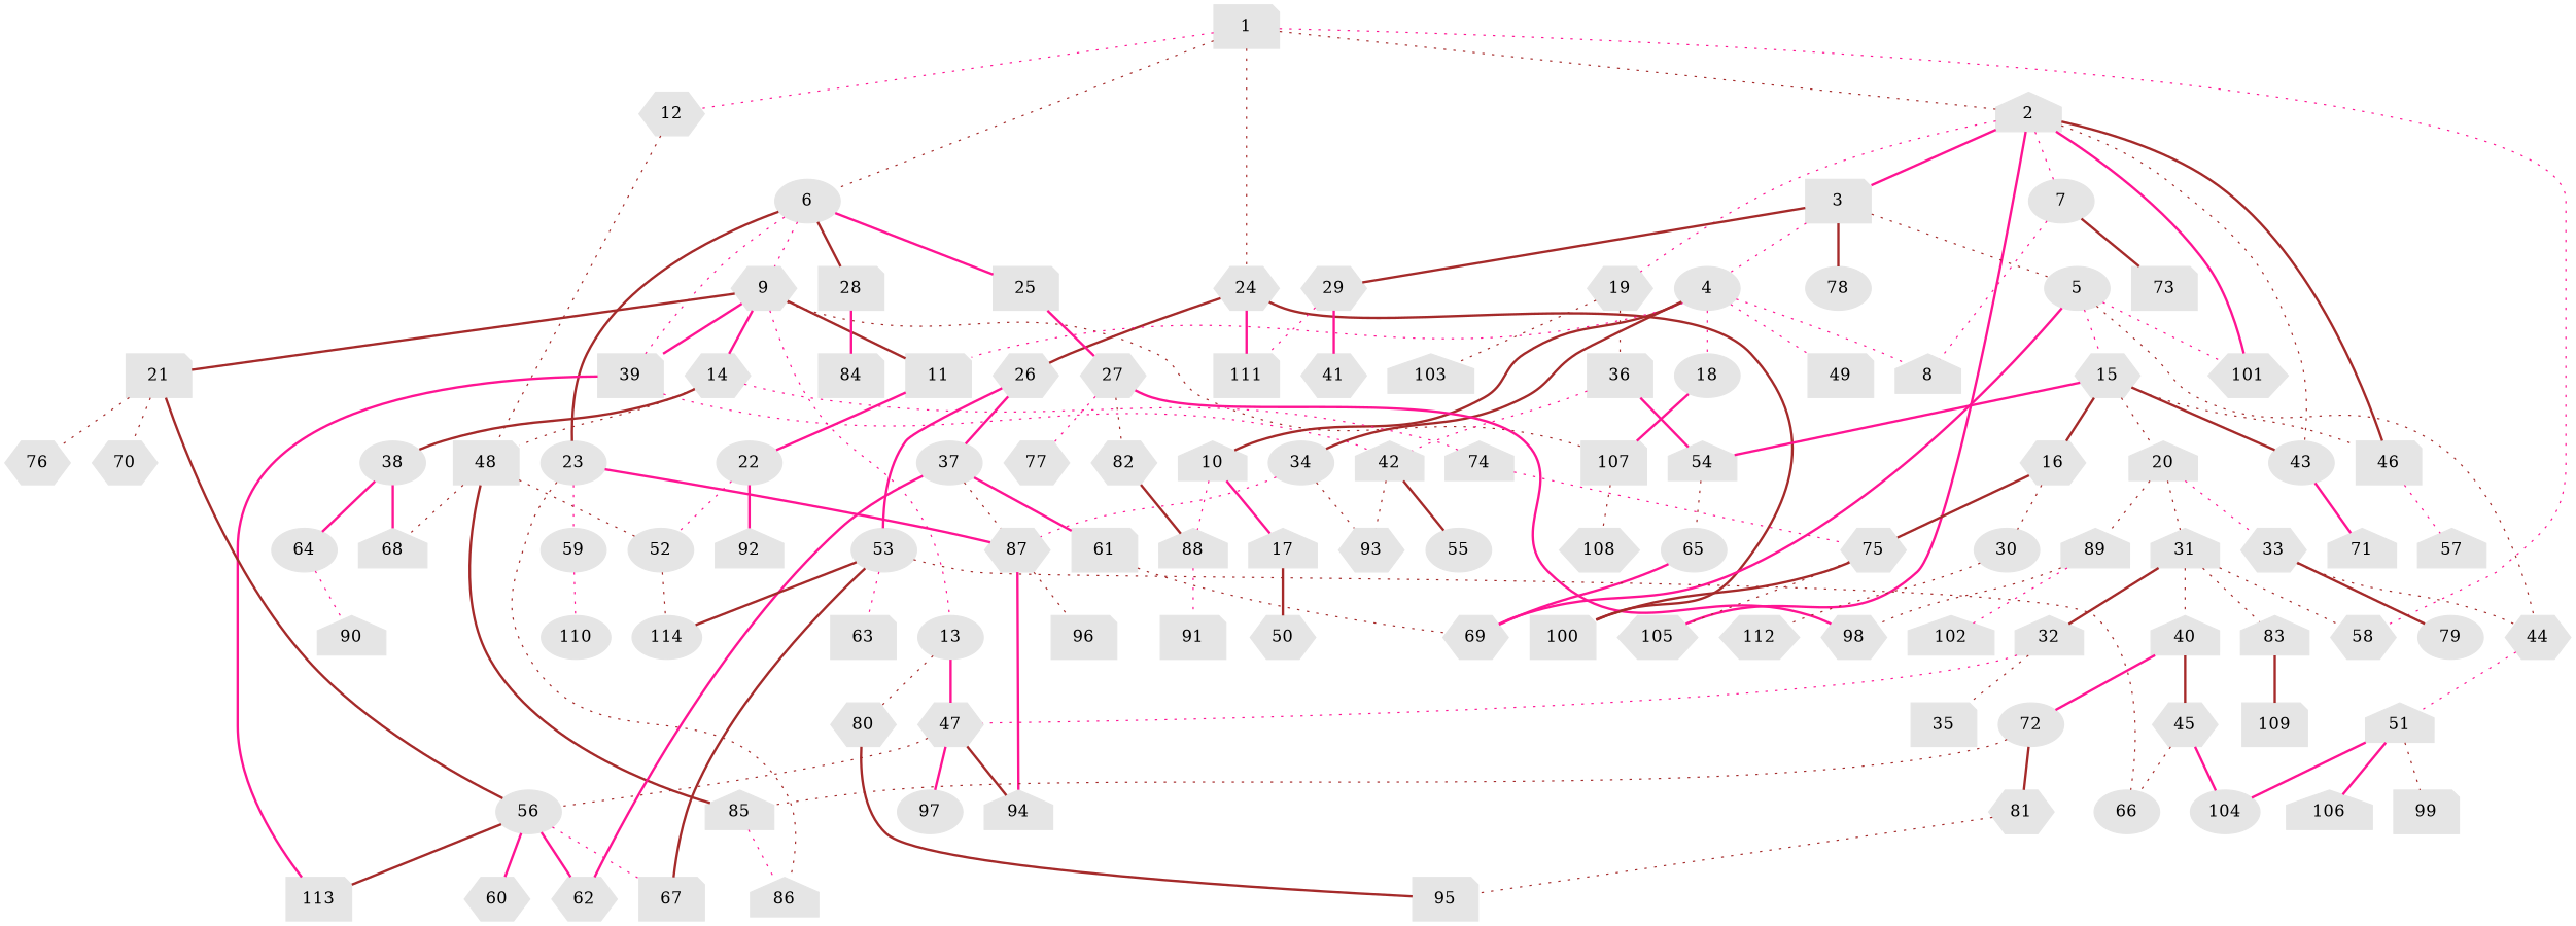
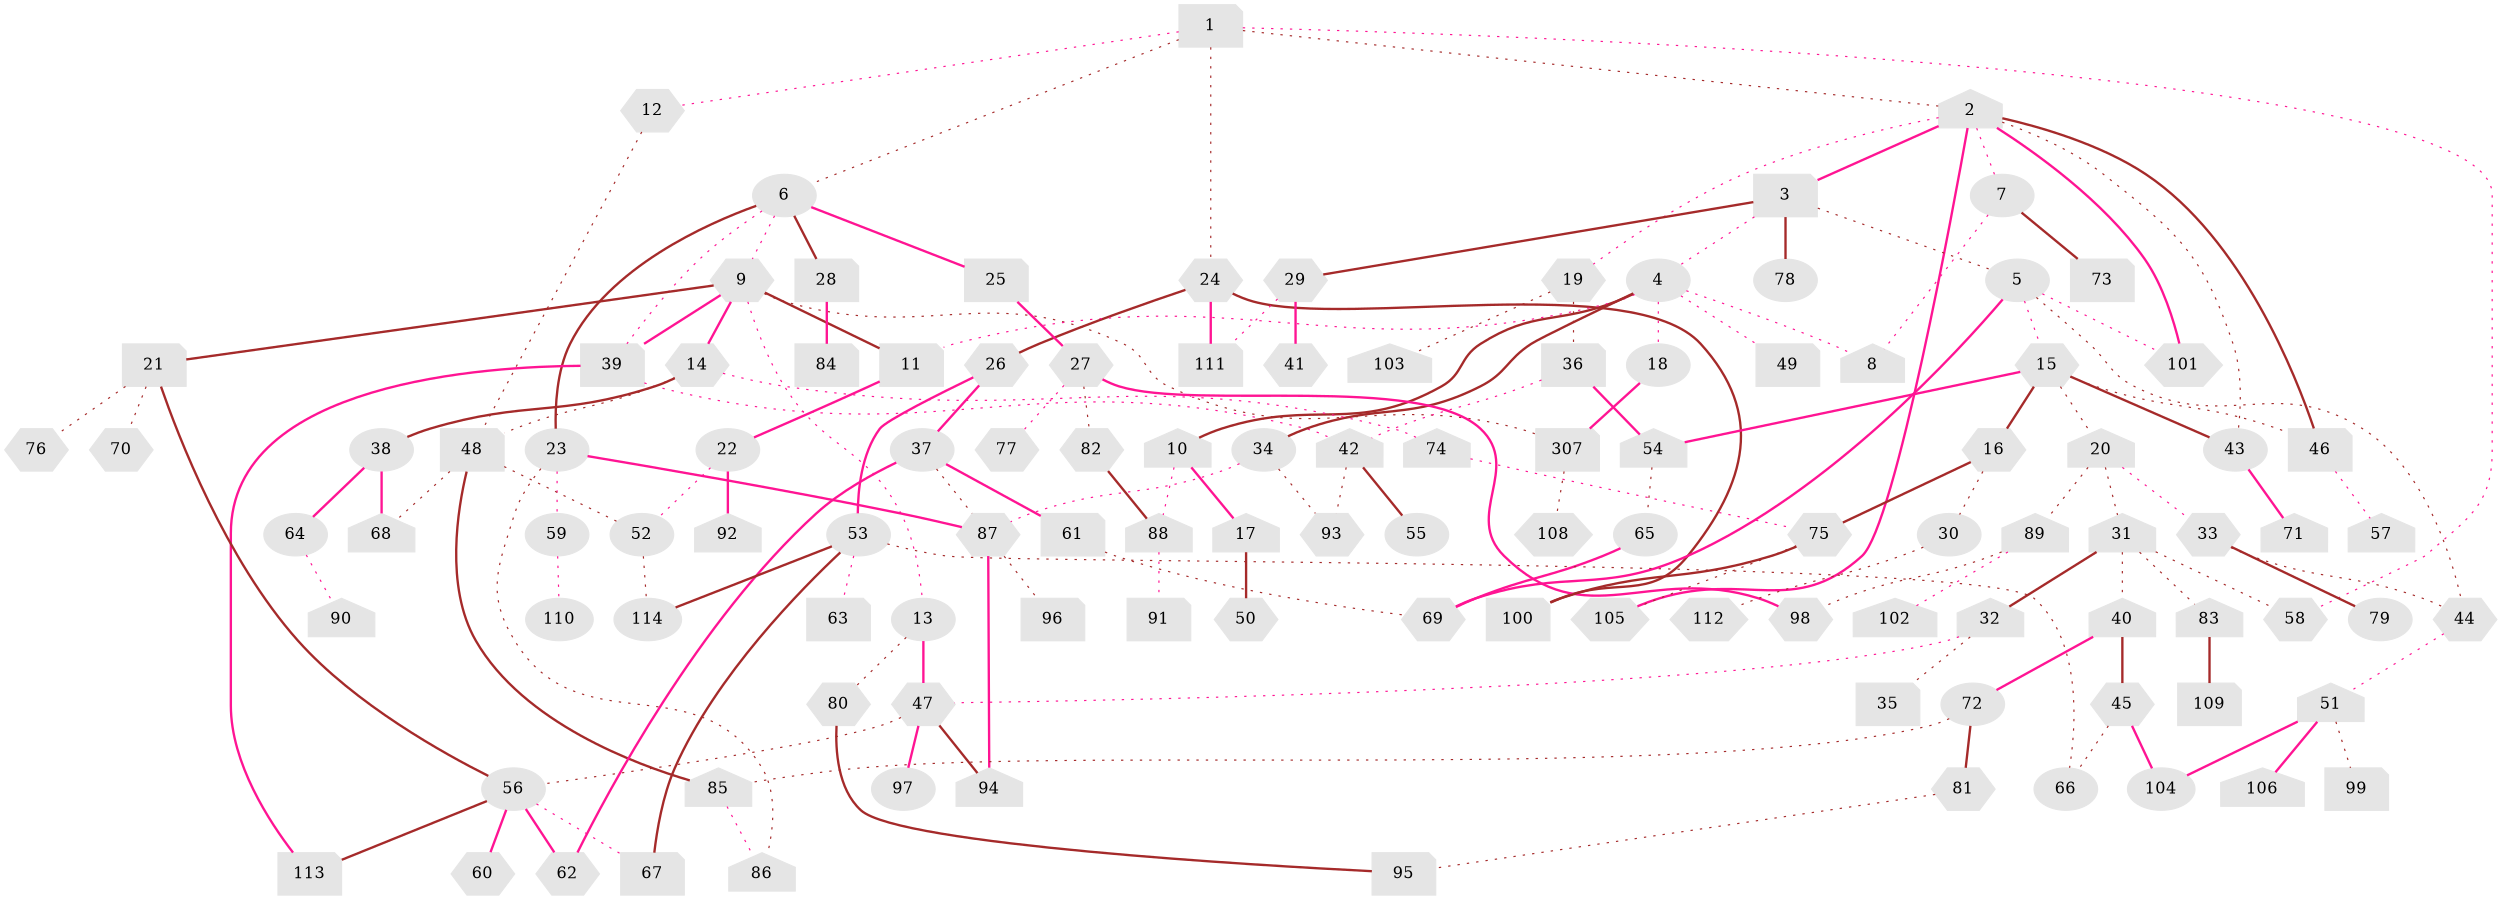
  graph {
    node [color=gray90 shape=hexagon style=filled]
    edge [color=brown style=dotted]
    1 [shape=note]
    2 [shape=house]
    6 [shape=ellipse]
    12
    24
    58
    3 [shape=note]
    7 [shape=ellipse]
    19
    43 [shape=ellipse]
    46 [shape=note]
    101
    105
    9
    23 [shape=ellipse]
    25 [shape=note]
    28 [shape=note]
    39 [shape=note]
    48 [shape=note]
    26
    100 [shape=note]
    111 [shape=note]
    4 [shape=ellipse]
    5 [shape=ellipse]
    29
    78 [shape=ellipse]
    8 [shape=house]
    73 [shape=note]
    103 [shape=house]
    36 [shape=note]
    71 [shape=house]
    57 [shape=house]
    10 [shape=house]
    11 [shape=note]
    18 [shape=ellipse]
    34 [shape=ellipse]
    49 [shape=note]
    15
    44
    69
    41
    17 [shape=house]
    88 [shape=house]
    22 [shape=ellipse]
-   107 [shape=note]
+   107 [shape=note label=307]
    87
    93
    16
    20 [shape=house]
    54 [shape=house]
    51 [shape=house]
    13 [shape=ellipse]
    14
    21 [shape=note]
    59 [shape=ellipse]
    86 [shape=house]
    27
    84 [shape=note]
    42 [shape=house]
    113 [shape=note]
    47
    80
    38 [shape=ellipse]
    74 [shape=house]
    56 [shape=ellipse]
    70
    76
    108
    50
    91 [shape=note]
    52 [shape=ellipse]
    92 [shape=house]
    68 [shape=house]
    85 [shape=house]
    94 [shape=house]
    97 [shape=ellipse]
    95 [shape=note]
    64 [shape=ellipse]
    75
    30 [shape=ellipse]
    31 [shape=house]
    33
    89 [shape=house]
    65 [shape=ellipse]
    112
    32 [shape=house]
    40 [shape=house]
    83 [shape=house]
    79 [shape=ellipse]
    98
    102 [shape=house]
    62
    67 [shape=note]
    60
    114 [shape=ellipse]
    110 [shape=ellipse]
    96 [shape=note]
    37 [shape=ellipse]
    53 [shape=ellipse]
    77
    82
    61 [shape=note]
    66 [shape=ellipse]
    63 [shape=note]
    35 [shape=note]
    45
    72 [shape=ellipse]
    109 [shape=note]
    55 [shape=ellipse]
    90 [shape=house]
    104 [shape=ellipse]
    81
    99 [shape=note]
    106 [shape=house]
    1 -- 2
    1 -- 6
    1 -- 12 [color=deeppink]
    1 -- 24
    1 -- 58 [color=deeppink]
    2 -- 3 [color=deeppink style=bold]
    2 -- 7 [color=deeppink]
    2 -- 19 [color=deeppink]
    2 -- 43
    2 -- 46 [style=bold]
    2 -- 101 [color=deeppink style=bold]
    2 -- 105 [color=deeppink style=bold]
    6 -- 9 [color=deeppink]
    6 -- 23 [style=bold]
    6 -- 25 [color=deeppink style=bold]
    6 -- 28 [style=bold]
    6 -- 39 [color=deeppink]
    12 -- 48
    24 -- 26 [style=bold]
    24 -- 100 [style=bold]
    24 -- 111 [color=deeppink style=bold]
    3 -- 4 [color=deeppink]
    3 -- 5
    3 -- 29 [style=bold]
    3 -- 78 [style=bold]
    7 -- 8 [color=deeppink]
    7 -- 73 [style=bold]
    19 -- 103
    19 -- 36
    43 -- 71 [color=deeppink style=bold]
    46 -- 57 [color=deeppink]
    9 -- 39 [color=deeppink style=bold]
    9 -- 11 [style=bold]
    9 -- 107
    9 -- 13 [color=deeppink]
    9 -- 14 [color=deeppink style=bold]
    9 -- 21 [style=bold]
    23 -- 87 [color=deeppink style=bold]
    23 -- 59 [color=deeppink]
    23 -- 86
    25 -- 27 [color=deeppink style=bold]
    28 -- 84 [color=deeppink style=bold]
    39 -- 42 [color=deeppink]
    39 -- 113 [color=deeppink style=bold]
    48 -- 52
    48 -- 68
    48 -- 85 [style=bold]
    26 -- 37 [color=deeppink style=bold]
    26 -- 53 [color=deeppink style=bold]
    4 -- 8 [color=deeppink]
    4 -- 10 [style=bold]
    4 -- 11 [color=deeppink]
    4 -- 18 [color=deeppink]
    4 -- 34 [style=bold]
    4 -- 49 [color=deeppink]
    5 -- 101 [color=deeppink]
    5 -- 15 [color=deeppink]
    5 -- 44
    5 -- 69 [color=deeppink style=bold]
    29 -- 111 [color=deeppink]
    29 -- 41 [color=deeppink style=bold]
    36 -- 54 [color=deeppink style=bold]
    36 -- 42 [color=deeppink]
    10 -- 17 [color=deeppink style=bold]
    10 -- 88 [color=deeppink]
    11 -- 22 [color=deeppink style=bold]
    18 -- 107 [color=deeppink style=bold]
    34 -- 87 [color=deeppink]
    34 -- 93
    15 -- 43 [style=bold]
    15 -- 46
    15 -- 16 [style=bold]
    15 -- 20
    15 -- 54 [color=deeppink style=bold]
    44 -- 51 [color=deeppink]
    17 -- 50 [style=bold]
    88 -- 91 [color=deeppink]
    22 -- 52 [color=deeppink]
    22 -- 92 [color=deeppink style=bold]
    107 -- 108
    87 -- 94 [color=deeppink style=bold]
    87 -- 96
    16 -- 75 [style=bold]
    16 -- 30
    20 -- 31
    20 -- 33 [color=deeppink]
    20 -- 89
    54 -- 65
    51 -- 104 [color=deeppink style=bold]
    51 -- 99
    51 -- 106 [color=deeppink style=bold]
    13 -- 47 [color=deeppink style=bold]
    13 -- 80
    14 -- 48
    14 -- 38 [style=bold]
    14 -- 74 [color=deeppink]
    21 -- 56 [style=bold]
    21 -- 70
    21 -- 76
    59 -- 110 [color=deeppink]
    27 -- 98 [color=deeppink style=bold]
    27 -- 77 [color=deeppink]
    27 -- 82
    42 -- 93
    42 -- 55 [style=bold]
    47 -- 56
    47 -- 94 [style=bold]
    47 -- 97 [color=deeppink style=bold]
    80 -- 95 [style=bold]
    38 -- 68 [color=deeppink style=bold]
    38 -- 64 [color=deeppink style=bold]
    74 -- 75 [color=deeppink]
    56 -- 113 [style=bold]
    56 -- 62 [color=deeppink style=bold]
    56 -- 67 [color=deeppink]
    56 -- 60 [color=deeppink style=bold]
    52 -- 114
    85 -- 86 [color=deeppink]
    64 -- 90 [color=deeppink]
    75 -- 105
    75 -- 100 [style=bold]
    30 -- 112
    31 -- 58
    31 -- 32 [style=bold]
    31 -- 40
    31 -- 83
    33 -- 44
    33 -- 79 [style=bold]
    89 -- 98
    89 -- 102 [color=deeppink]
    65 -- 69 [color=deeppink style=bold]
    32 -- 47 [color=deeppink]
    32 -- 35
    40 -- 45 [style=bold]
    40 -- 72 [color=deeppink style=bold]
    83 -- 109 [style=bold]
    37 -- 87
    37 -- 62 [color=deeppink style=bold]
    37 -- 61 [color=deeppink style=bold]
    53 -- 67 [style=bold]
    53 -- 114 [style=bold]
    53 -- 66
    53 -- 63 [color=deeppink]
    82 -- 88 [style=bold]
    61 -- 69
    45 -- 66
    45 -- 104 [color=deeppink style=bold]
    72 -- 85
    72 -- 81 [style=bold]
    81 -- 95
  }
